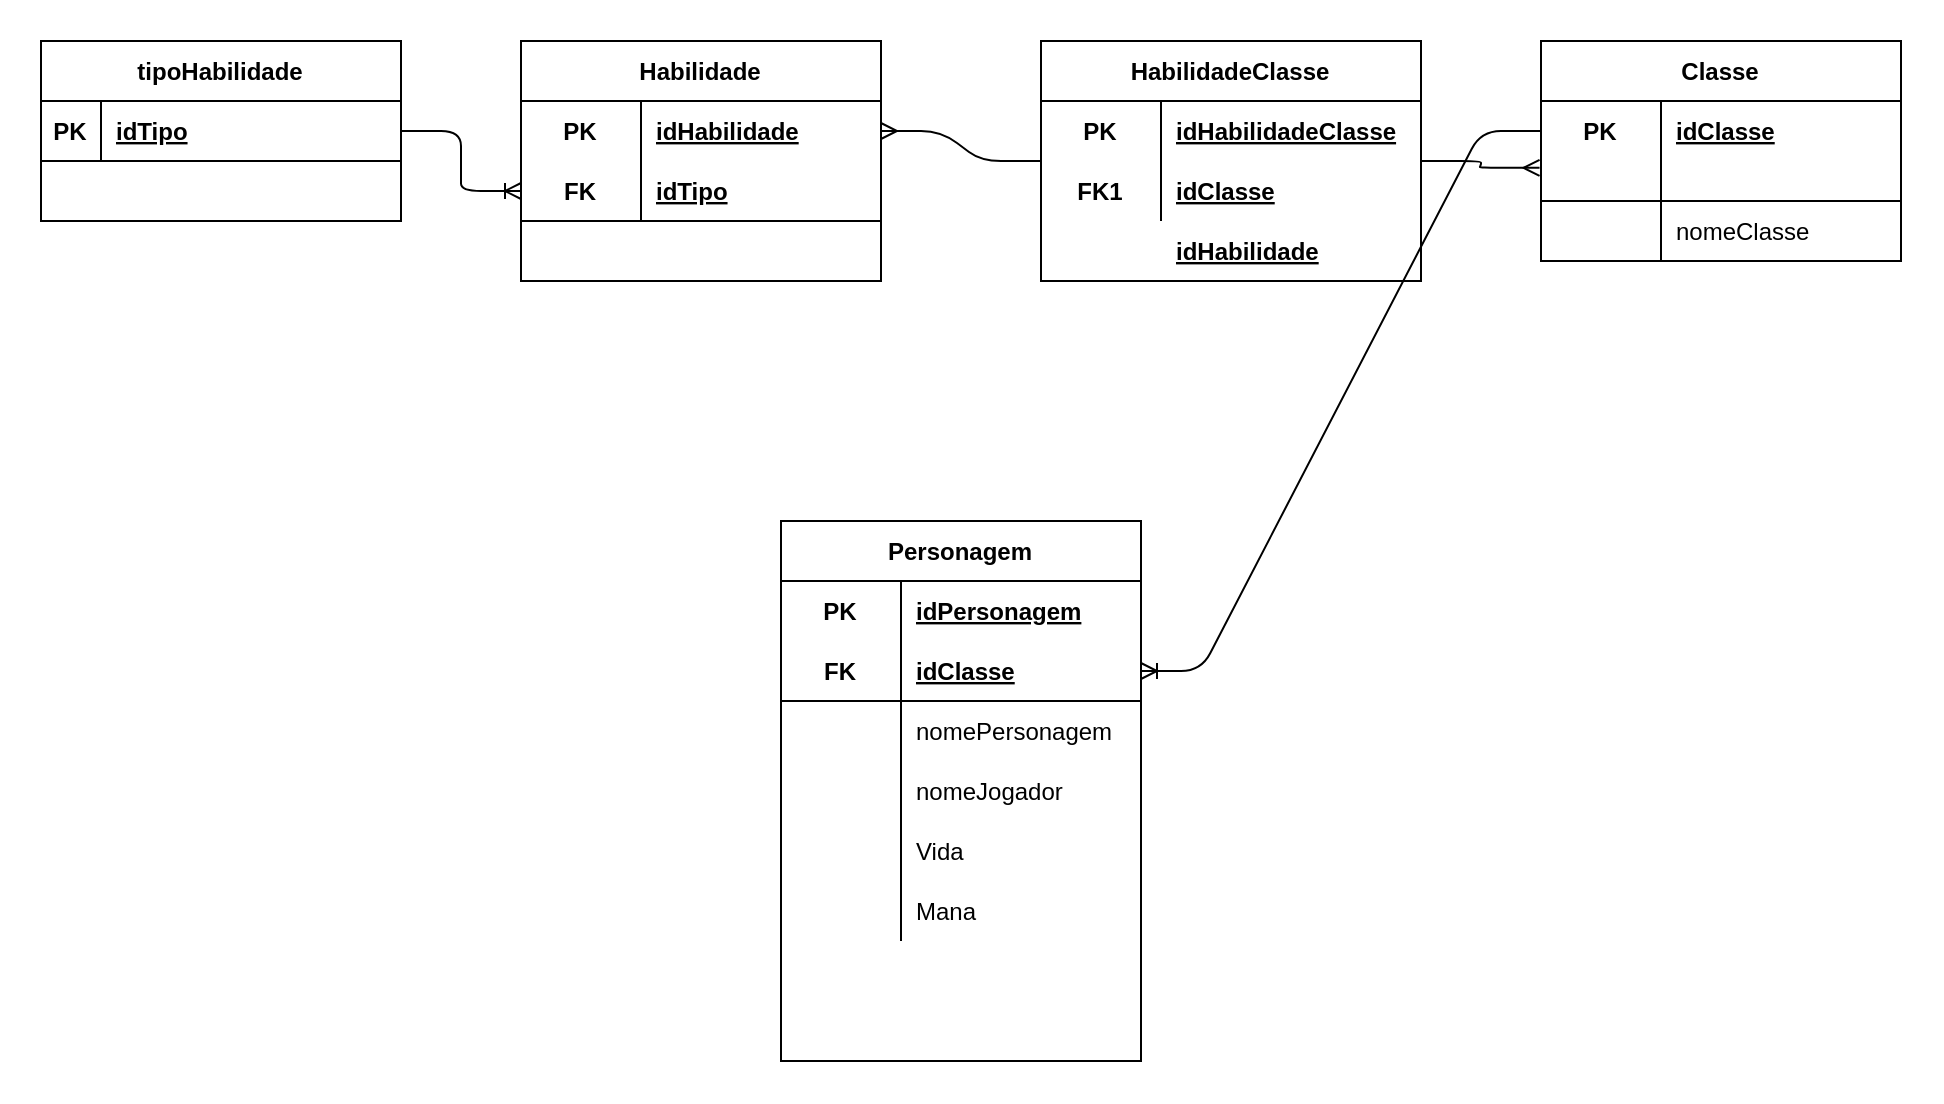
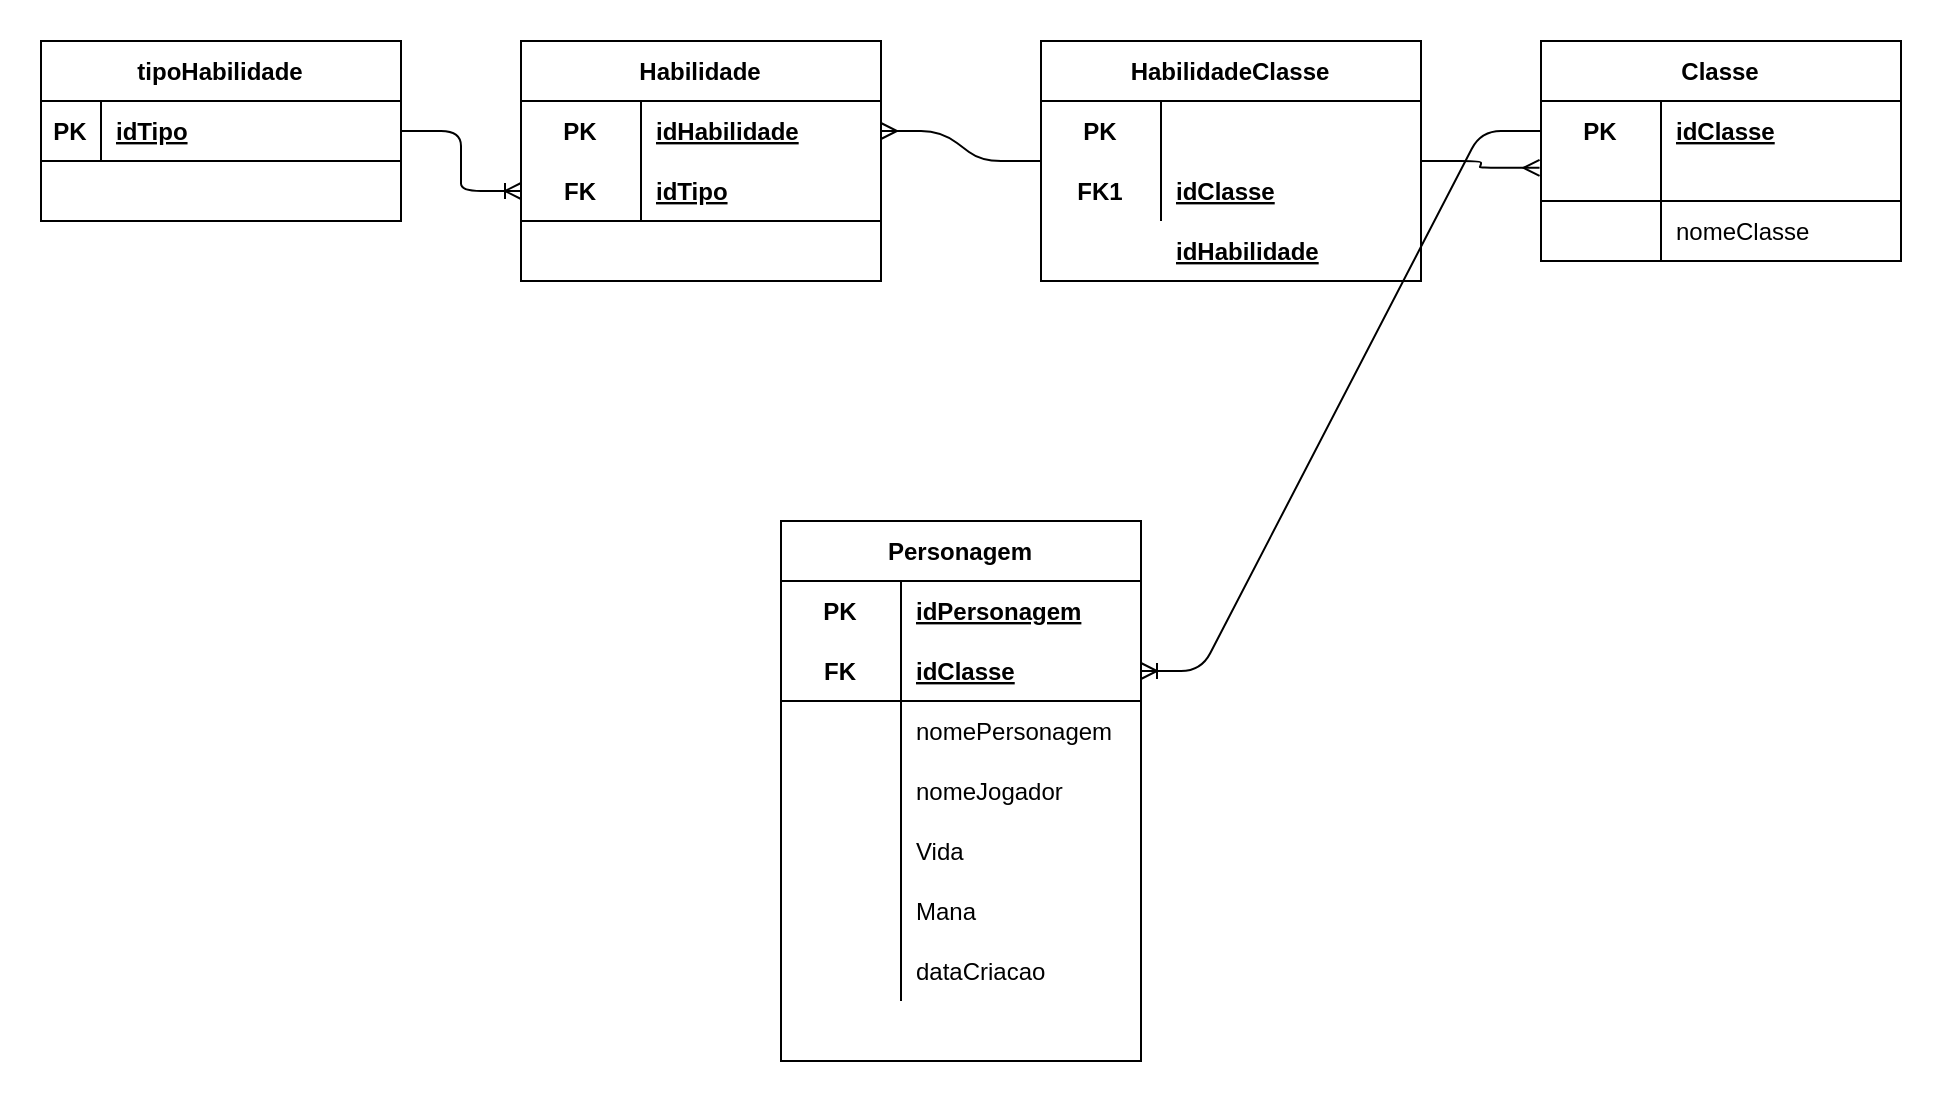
  <mxCell id="0" />
  <mxCell id="1" parent="0" />
  <mxCell id="2" value="tipoHabilidade" style="shape=table;startSize=30;container=1;collapsible=1;childLayout=tableLayout;fixedRows=1;rowLines=0;fontStyle=1;align=center;resizeLast=1;" vertex="1" parent="1"><mxGeometry x="20" y="20" width="180" height="90" as="geometry" /></mxCell>
  <mxCell id="3" value="" style="shape=partialRectangle;collapsible=0;dropTarget=0;pointerEvents=0;fillColor=none;top=0;left=0;bottom=1;right=0;points=[[0,0.5],[1,0.5]];portConstraint=eastwest;" vertex="1" parent="2"><mxGeometry y="30" width="180" height="30" as="geometry" /></mxCell>
  <mxCell id="4" value="PK" style="shape=partialRectangle;connectable=0;fillColor=none;top=0;left=0;bottom=0;right=0;fontStyle=1;overflow=hidden;" vertex="1" parent="3"><mxGeometry width="30" height="30" as="geometry" /></mxCell>
  <mxCell id="5" value="idTipo" style="shape=partialRectangle;connectable=0;fillColor=none;top=0;left=0;bottom=0;right=0;align=left;spacingLeft=6;fontStyle=5;overflow=hidden;" vertex="1" parent="3"><mxGeometry x="30" width="150" height="30" as="geometry" /></mxCell>
  <mxCell id="6" value="" style="shape=partialRectangle;collapsible=0;dropTarget=0;pointerEvents=0;fillColor=none;top=0;left=0;bottom=0;right=0;points=[[0,0.5],[1,0.5]];portConstraint=eastwest;" vertex="1" parent="2"><mxGeometry y="60" width="180" height="30" as="geometry" /></mxCell>
  <mxCell id="7" value="" style="shape=partialRectangle;connectable=0;fillColor=none;top=0;left=0;bottom=0;right=0;editable=1;overflow=hidden;" vertex="1" parent="6"><mxGeometry width="30" height="30" as="geometry" /></mxCell>
  <mxCell id="8" value="Habilidade" style="shape=table;startSize=30;container=1;collapsible=1;childLayout=tableLayout;fixedRows=1;rowLines=0;fontStyle=1;align=center;resizeLast=1;" vertex="1" parent="1"><mxGeometry x="260" y="20" width="180" height="120" as="geometry" /></mxCell>
  <mxCell id="9" value="" style="shape=partialRectangle;collapsible=0;dropTarget=0;pointerEvents=0;fillColor=none;top=0;left=0;bottom=0;right=0;points=[[0,0.5],[1,0.5]];portConstraint=eastwest;" vertex="1" parent="8"><mxGeometry y="30" width="180" height="30" as="geometry" /></mxCell>
  <mxCell id="10" value="PK" style="shape=partialRectangle;connectable=0;fillColor=none;top=0;left=0;bottom=0;right=0;fontStyle=1;overflow=hidden;" vertex="1" parent="9"><mxGeometry width="60" height="30" as="geometry" /></mxCell>
  <mxCell id="11" value="idHabilidade" style="shape=partialRectangle;connectable=0;fillColor=none;top=0;left=0;bottom=0;right=0;align=left;spacingLeft=6;fontStyle=5;overflow=hidden;" vertex="1" parent="9"><mxGeometry x="60" width="120" height="30" as="geometry" /></mxCell>
  <mxCell id="12" value="" style="shape=partialRectangle;collapsible=0;dropTarget=0;pointerEvents=0;fillColor=none;top=0;left=0;bottom=1;right=0;points=[[0,0.5],[1,0.5]];portConstraint=eastwest;" vertex="1" parent="8"><mxGeometry y="60" width="180" height="30" as="geometry" /></mxCell>
  <mxCell id="13" value="FK" style="shape=partialRectangle;connectable=0;fillColor=none;top=0;left=0;bottom=0;right=0;fontStyle=1;overflow=hidden;" vertex="1" parent="12"><mxGeometry width="60" height="30" as="geometry" /></mxCell>
  <mxCell id="14" value="idTipo" style="shape=partialRectangle;connectable=0;fillColor=none;top=0;left=0;bottom=0;right=0;align=left;spacingLeft=6;fontStyle=5;overflow=hidden;" vertex="1" parent="12"><mxGeometry x="60" width="120" height="30" as="geometry" /></mxCell>
  <mxCell id="15" value="" style="shape=partialRectangle;collapsible=0;dropTarget=0;pointerEvents=0;fillColor=none;top=0;left=0;bottom=0;right=0;points=[[0,0.5],[1,0.5]];portConstraint=eastwest;" vertex="1" parent="8"><mxGeometry y="90" width="180" height="30" as="geometry" /></mxCell>
  <mxCell id="16" value="" style="shape=partialRectangle;connectable=0;fillColor=none;top=0;left=0;bottom=0;right=0;editable=1;overflow=hidden;" vertex="1" parent="15"><mxGeometry width="60" height="30" as="geometry" /></mxCell>
  <mxCell id="17" value="Classe" style="shape=table;startSize=30;container=1;collapsible=1;childLayout=tableLayout;fixedRows=1;rowLines=0;fontStyle=1;align=center;resizeLast=1;" vertex="1" parent="1"><mxGeometry x="770" y="20" width="180" height="110" as="geometry" /></mxCell>
  <mxCell id="18" value="" style="shape=partialRectangle;collapsible=0;dropTarget=0;pointerEvents=0;fillColor=none;top=0;left=0;bottom=0;right=0;points=[[0,0.5],[1,0.5]];portConstraint=eastwest;" vertex="1" parent="17"><mxGeometry y="30" width="180" height="30" as="geometry" /></mxCell>
  <mxCell id="19" value="PK" style="shape=partialRectangle;connectable=0;fillColor=none;top=0;left=0;bottom=0;right=0;fontStyle=1;overflow=hidden;" vertex="1" parent="18"><mxGeometry width="60" height="30" as="geometry" /></mxCell>
  <mxCell id="20" value="idClasse" style="shape=partialRectangle;connectable=0;fillColor=none;top=0;left=0;bottom=0;right=0;align=left;spacingLeft=6;fontStyle=5;overflow=hidden;" vertex="1" parent="18"><mxGeometry x="60" width="120" height="30" as="geometry" /></mxCell>
  <mxCell id="21" value="" style="shape=partialRectangle;collapsible=0;dropTarget=0;pointerEvents=0;fillColor=none;top=0;left=0;bottom=1;right=0;points=[[0,0.5],[1,0.5]];portConstraint=eastwest;" vertex="1" parent="17"><mxGeometry y="60" width="180" height="20" as="geometry" /></mxCell>
  <mxCell id="22" value="" style="shape=partialRectangle;connectable=0;fillColor=none;top=0;left=0;bottom=0;right=0;fontStyle=1;overflow=hidden;" vertex="1" parent="21"><mxGeometry width="60" height="20" as="geometry" /></mxCell>
  <mxCell id="23" value="" style="shape=partialRectangle;connectable=0;fillColor=none;top=0;left=0;bottom=0;right=0;align=left;spacingLeft=6;fontStyle=5;overflow=hidden;" vertex="1" parent="21"><mxGeometry x="60" width="120" height="20" as="geometry" /></mxCell>
  <mxCell id="24" value="" style="shape=partialRectangle;collapsible=0;dropTarget=0;pointerEvents=0;fillColor=none;top=0;left=0;bottom=0;right=0;points=[[0,0.5],[1,0.5]];portConstraint=eastwest;" vertex="1" parent="17"><mxGeometry y="80" width="180" height="30" as="geometry" /></mxCell>
  <mxCell id="25" value="" style="shape=partialRectangle;connectable=0;fillColor=none;top=0;left=0;bottom=0;right=0;editable=1;overflow=hidden;" vertex="1" parent="24"><mxGeometry width="60" height="30" as="geometry" /></mxCell>
  <mxCell id="26" value="nomeClasse" style="shape=partialRectangle;connectable=0;fillColor=none;top=0;left=0;bottom=0;right=0;align=left;spacingLeft=6;overflow=hidden;" vertex="1" parent="24"><mxGeometry x="60" width="120" height="30" as="geometry" /></mxCell>
  <mxCell id="27" value="Personagem" style="shape=table;startSize=30;container=1;collapsible=1;childLayout=tableLayout;fixedRows=1;rowLines=0;fontStyle=1;align=center;resizeLast=1;" vertex="1" parent="1"><mxGeometry x="390" y="260" width="180" height="270" as="geometry" /></mxCell>
  <mxCell id="28" value="" style="shape=partialRectangle;collapsible=0;dropTarget=0;pointerEvents=0;fillColor=none;top=0;left=0;bottom=0;right=0;points=[[0,0.5],[1,0.5]];portConstraint=eastwest;" vertex="1" parent="27"><mxGeometry y="30" width="180" height="30" as="geometry" /></mxCell>
  <mxCell id="29" value="PK" style="shape=partialRectangle;connectable=0;fillColor=none;top=0;left=0;bottom=0;right=0;fontStyle=1;overflow=hidden;" vertex="1" parent="28"><mxGeometry width="60" height="30" as="geometry" /></mxCell>
  <mxCell id="30" value="idPersonagem" style="shape=partialRectangle;connectable=0;fillColor=none;top=0;left=0;bottom=0;right=0;align=left;spacingLeft=6;fontStyle=5;overflow=hidden;" vertex="1" parent="28"><mxGeometry x="60" width="120" height="30" as="geometry" /></mxCell>
  <mxCell id="31" value="" style="shape=partialRectangle;collapsible=0;dropTarget=0;pointerEvents=0;fillColor=none;top=0;left=0;bottom=1;right=0;points=[[0,0.5],[1,0.5]];portConstraint=eastwest;" vertex="1" parent="27"><mxGeometry y="60" width="180" height="30" as="geometry" /></mxCell>
  <mxCell id="32" value="FK" style="shape=partialRectangle;connectable=0;fillColor=none;top=0;left=0;bottom=0;right=0;fontStyle=1;overflow=hidden;" vertex="1" parent="31"><mxGeometry width="60" height="30" as="geometry" /></mxCell>
  <mxCell id="33" value="idClasse" style="shape=partialRectangle;connectable=0;fillColor=none;top=0;left=0;bottom=0;right=0;align=left;spacingLeft=6;fontStyle=5;overflow=hidden;" vertex="1" parent="31"><mxGeometry x="60" width="120" height="30" as="geometry" /></mxCell>
  <mxCell id="34" value="" style="shape=partialRectangle;collapsible=0;dropTarget=0;pointerEvents=0;fillColor=none;top=0;left=0;bottom=0;right=0;points=[[0,0.5],[1,0.5]];portConstraint=eastwest;" vertex="1" parent="27"><mxGeometry y="90" width="180" height="30" as="geometry" /></mxCell>
  <mxCell id="35" value="" style="shape=partialRectangle;connectable=0;fillColor=none;top=0;left=0;bottom=0;right=0;editable=1;overflow=hidden;" vertex="1" parent="34"><mxGeometry width="60" height="30" as="geometry" /></mxCell>
  <mxCell id="36" value="nomePersonagem" style="shape=partialRectangle;connectable=0;fillColor=none;top=0;left=0;bottom=0;right=0;align=left;spacingLeft=6;overflow=hidden;" vertex="1" parent="34"><mxGeometry x="60" width="120" height="30" as="geometry" /></mxCell>
  <mxCell id="37" value="" style="shape=partialRectangle;collapsible=0;dropTarget=0;pointerEvents=0;fillColor=none;top=0;left=0;bottom=0;right=0;points=[[0,0.5],[1,0.5]];portConstraint=eastwest;" vertex="1" parent="27"><mxGeometry y="120" width="180" height="30" as="geometry" /></mxCell>
  <mxCell id="38" value="" style="shape=partialRectangle;connectable=0;fillColor=none;top=0;left=0;bottom=0;right=0;editable=1;overflow=hidden;" vertex="1" parent="37"><mxGeometry width="60" height="30" as="geometry" /></mxCell>
  <mxCell id="39" value="nomeJogador" style="shape=partialRectangle;connectable=0;fillColor=none;top=0;left=0;bottom=0;right=0;align=left;spacingLeft=6;overflow=hidden;" vertex="1" parent="37"><mxGeometry x="60" width="120" height="30" as="geometry" /></mxCell>
  <mxCell id="40" value="" style="shape=partialRectangle;collapsible=0;dropTarget=0;pointerEvents=0;fillColor=none;top=0;left=0;bottom=0;right=0;points=[[0,0.5],[1,0.5]];portConstraint=eastwest;" vertex="1" parent="27"><mxGeometry y="150" width="180" height="30" as="geometry" /></mxCell>
  <mxCell id="41" value="" style="shape=partialRectangle;connectable=0;fillColor=none;top=0;left=0;bottom=0;right=0;editable=1;overflow=hidden;" vertex="1" parent="40"><mxGeometry width="60" height="30" as="geometry" /></mxCell>
  <mxCell id="42" value="Vida" style="shape=partialRectangle;connectable=0;fillColor=none;top=0;left=0;bottom=0;right=0;align=left;spacingLeft=6;overflow=hidden;" vertex="1" parent="40"><mxGeometry x="60" width="120" height="30" as="geometry" /></mxCell>
  <mxCell id="43" value="" style="shape=partialRectangle;collapsible=0;dropTarget=0;pointerEvents=0;fillColor=none;top=0;left=0;bottom=0;right=0;points=[[0,0.5],[1,0.5]];portConstraint=eastwest;" vertex="1" parent="27"><mxGeometry y="180" width="180" height="30" as="geometry" /></mxCell>
  <mxCell id="44" value="" style="shape=partialRectangle;connectable=0;fillColor=none;top=0;left=0;bottom=0;right=0;editable=1;overflow=hidden;" vertex="1" parent="43"><mxGeometry width="60" height="30" as="geometry" /></mxCell>
  <mxCell id="45" value="Mana" style="shape=partialRectangle;connectable=0;fillColor=none;top=0;left=0;bottom=0;right=0;align=left;spacingLeft=6;overflow=hidden;" vertex="1" parent="43"><mxGeometry x="60" width="120" height="30" as="geometry" /></mxCell>
  <mxCell id="46" value="" style="shape=partialRectangle;collapsible=0;dropTarget=0;pointerEvents=0;fillColor=none;top=0;left=0;bottom=0;right=0;points=[[0,0.5],[1,0.5]];portConstraint=eastwest;" vertex="1" parent="27"><mxGeometry y="210" width="180" height="30" as="geometry" /></mxCell>
  <mxCell id="47" value="" style="shape=partialRectangle;connectable=0;fillColor=none;top=0;left=0;bottom=0;right=0;editable=1;overflow=hidden;" vertex="1" parent="46"><mxGeometry width="60" height="30" as="geometry" /></mxCell>
+ <mxCell id="48" value="dataCriacao" style="shape=partialRectangle;connectable=0;fillColor=none;top=0;left=0;bottom=0;right=0;align=left;spacingLeft=6;overflow=hidden;" vertex="1" parent="46"><mxGeometry x="60" width="120" height="30" as="geometry" /></mxCell>
  <mxCell id="49" value="" style="shape=partialRectangle;collapsible=0;dropTarget=0;pointerEvents=0;fillColor=none;top=0;left=0;bottom=0;right=0;points=[[0,0.5],[1,0.5]];portConstraint=eastwest;" vertex="1" parent="27"><mxGeometry y="240" width="180" height="30" as="geometry" /></mxCell>
  <mxCell id="50" value="" style="shape=partialRectangle;connectable=0;fillColor=none;top=0;left=0;bottom=0;right=0;editable=1;overflow=hidden;" vertex="1" parent="49"><mxGeometry width="60" height="30" as="geometry" /></mxCell>
  <mxCell id="51" value="" style="edgeStyle=entityRelationEdgeStyle;fontSize=12;html=1;endArrow=ERmany;startArrow=none;entryX=-0.004;entryY=0.17;entryDx=0;entryDy=0;entryPerimeter=0;" edge="1" parent="1" source="54" target="21"><mxGeometry width="100" height="100" relative="1" as="geometry"><mxPoint x="380" y="330" as="sourcePoint" /><mxPoint x="760" y="100" as="targetPoint" /></mxGeometry></mxCell>
  <mxCell id="52" value="" style="edgeStyle=entityRelationEdgeStyle;fontSize=12;html=1;endArrow=ERoneToMany;" edge="1" parent="1" source="18" target="31"><mxGeometry width="100" height="100" relative="1" as="geometry"><mxPoint x="540" y="290" as="sourcePoint" /><mxPoint x="580" y="150" as="targetPoint" /></mxGeometry></mxCell>
  <mxCell id="53" value="" style="edgeStyle=entityRelationEdgeStyle;fontSize=12;html=1;endArrow=ERoneToMany;" edge="1" parent="1" source="3" target="12"><mxGeometry width="100" height="100" relative="1" as="geometry"><mxPoint x="200" y="270" as="sourcePoint" /><mxPoint x="240" y="250" as="targetPoint" /></mxGeometry></mxCell>
  <mxCell id="54" value="HabilidadeClasse" style="shape=table;startSize=30;container=1;collapsible=1;childLayout=tableLayout;fixedRows=1;rowLines=0;fontStyle=1;align=center;resizeLast=1;" vertex="1" parent="1"><mxGeometry x="520" y="20" width="190" height="120" as="geometry" /></mxCell>
  <mxCell id="55" value="" style="shape=partialRectangle;collapsible=0;dropTarget=0;pointerEvents=0;fillColor=none;top=0;left=0;bottom=0;right=0;points=[[0,0.5],[1,0.5]];portConstraint=eastwest;" vertex="1" parent="54"><mxGeometry y="30" width="190" height="30" as="geometry" /></mxCell>
  <mxCell id="56" value="PK" style="shape=partialRectangle;connectable=0;fillColor=none;top=0;left=0;bottom=0;right=0;fontStyle=1;overflow=hidden;" vertex="1" parent="55"><mxGeometry width="60" height="30" as="geometry" /></mxCell>
- <mxCell id="57" value="idHabilidadeClasse" style="shape=partialRectangle;connectable=0;fillColor=none;top=0;left=0;bottom=0;right=0;align=left;spacingLeft=6;fontStyle=5;overflow=hidden;" vertex="1" parent="55"><mxGeometry x="60" width="130" height="30" as="geometry" /></mxCell>
  <mxCell id="58" value="" style="shape=partialRectangle;collapsible=0;dropTarget=0;pointerEvents=0;fillColor=none;top=0;left=0;bottom=0;right=0;points=[[0,0.5],[1,0.5]];portConstraint=eastwest;" vertex="1" parent="54"><mxGeometry y="60" width="190" height="30" as="geometry" /></mxCell>
  <mxCell id="59" value="FK1" style="shape=partialRectangle;connectable=0;fillColor=none;top=0;left=0;bottom=0;right=0;fontStyle=1;overflow=hidden;" vertex="1" parent="58"><mxGeometry width="60" height="30" as="geometry" /></mxCell>
  <mxCell id="60" value="idClasse" style="shape=partialRectangle;connectable=0;fillColor=none;top=0;left=0;bottom=0;right=0;align=left;spacingLeft=6;fontStyle=5;overflow=hidden;" vertex="1" parent="58"><mxGeometry x="60" width="130" height="30" as="geometry" /></mxCell>
  <mxCell id="61" value="" style="shape=partialRectangle;collapsible=0;dropTarget=0;pointerEvents=0;fillColor=none;top=0;left=0;bottom=1;right=0;points=[[0,0.5],[1,0.5]];portConstraint=eastwest;" vertex="1" parent="54"><mxGeometry y="90" width="190" height="30" as="geometry" /></mxCell>
  <mxCell id="62" value="idHabilidade" style="shape=partialRectangle;connectable=0;fillColor=none;top=0;left=0;bottom=0;right=0;align=left;spacingLeft=6;fontStyle=5;overflow=hidden;" vertex="1" parent="61"><mxGeometry x="60" width="130" height="30" as="geometry" /></mxCell>
  <mxCell id="63" value="" style="edgeStyle=entityRelationEdgeStyle;fontSize=12;html=1;endArrow=none;startArrow=ERmany;" edge="1" parent="1" source="9" target="54"><mxGeometry width="100" height="100" relative="1" as="geometry"><mxPoint x="470" y="65" as="sourcePoint" /><mxPoint x="770" y="95" as="targetPoint" /></mxGeometry></mxCell>
